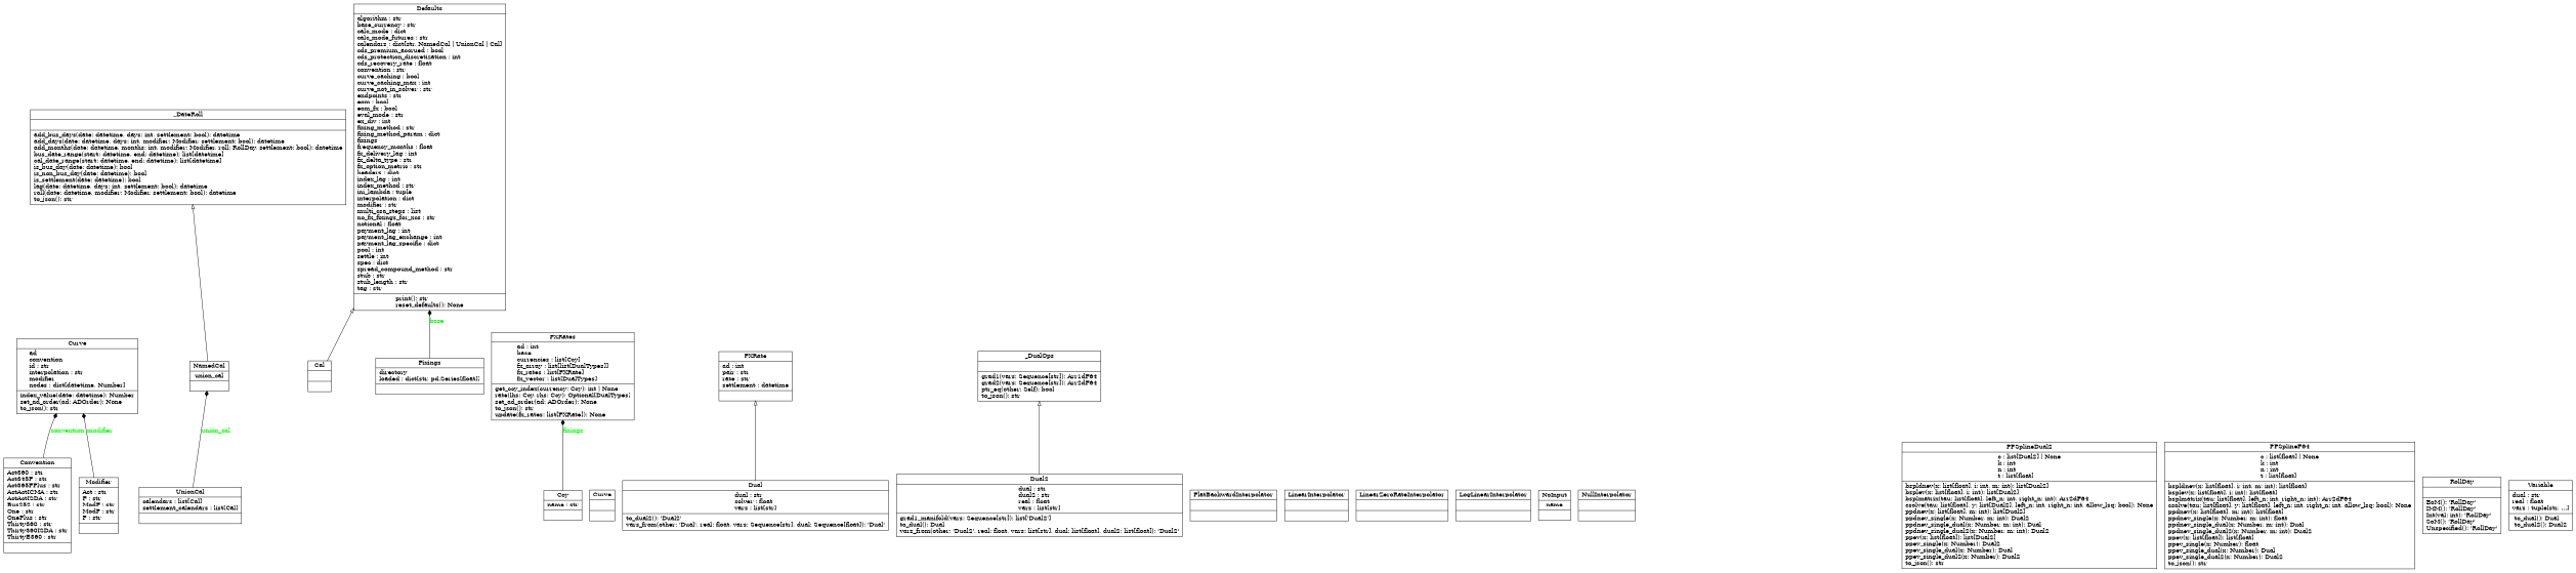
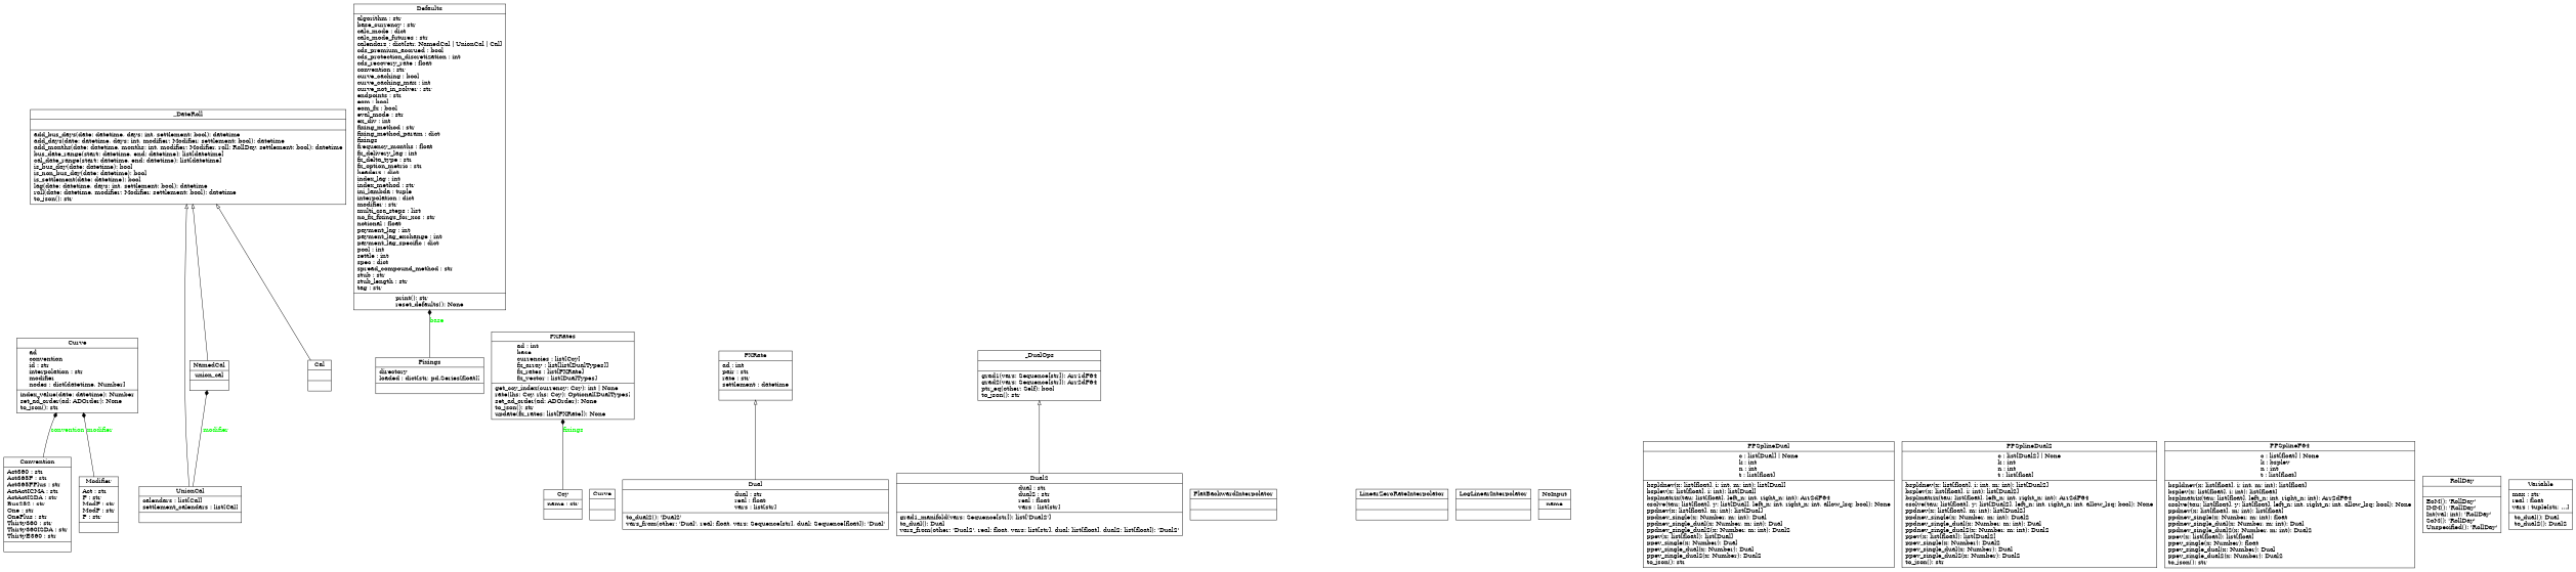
  digraph {
    rankdir=BT
    node [color=black fontcolor=black shape=record style=solid]
    edge [arrowhead=empty arrowtail=none]
    n1 [label=<{Curve|ad<br ALIGN="LEFT"/>convention<br ALIGN="LEFT"/>id : str<br ALIGN="LEFT"/>interpolation : str<br ALIGN="LEFT"/>modifier<br ALIGN="LEFT"/>nodes : dict[datetime, Number]<br ALIGN="LEFT"/>|index_value(date: datetime): Number<br ALIGN="LEFT"/>set_ad_order(ad: ADOrder): None<br ALIGN="LEFT"/>to_json(): str<br ALIGN="LEFT"/>}>]
    n2 [label=<{Cal|<br ALIGN="LEFT"/>|}>]
    n3 [label=<{_DateRoll|<br ALIGN="LEFT"/>|add_bus_days(date: datetime, days: int, settlement: bool): datetime<br ALIGN="LEFT"/>add_days(date: datetime, days: int, modifier: Modifier, settlement: bool): datetime<br ALIGN="LEFT"/>add_months(date: datetime, months: int, modifier: Modifier, roll: RollDay, settlement: bool): datetime<br ALIGN="LEFT"/>bus_date_range(start: datetime, end: datetime): list[datetime]<br ALIGN="LEFT"/>cal_date_range(start: datetime, end: datetime): list[datetime]<br ALIGN="LEFT"/>is_bus_day(date: datetime): bool<br ALIGN="LEFT"/>is_non_bus_day(date: datetime): bool<br ALIGN="LEFT"/>is_settlement(date: datetime): bool<br ALIGN="LEFT"/>lag(date: datetime, days: int, settlement: bool): datetime<br ALIGN="LEFT"/>roll(date: datetime, modifier: Modifier, settlement: bool): datetime<br ALIGN="LEFT"/>to_json(): str<br ALIGN="LEFT"/>}>]
    n4 [label=<{Ccy|name : str<br ALIGN="LEFT"/>|}>]
    n5 [label=<{FXRates|ad : int<br ALIGN="LEFT"/>base<br ALIGN="LEFT"/>currencies : list[Ccy]<br ALIGN="LEFT"/>fx_array : list[list[DualTypes]]<br ALIGN="LEFT"/>fx_rates : list[FXRate]<br ALIGN="LEFT"/>fx_vector : list[DualTypes]<br ALIGN="LEFT"/>|get_ccy_index(currency: Ccy): int \| None<br ALIGN="LEFT"/>rate(lhs: Ccy, rhs: Ccy): Optional[DualTypes]<br ALIGN="LEFT"/>set_ad_order(ad: ADOrder): None<br ALIGN="LEFT"/>to_json(): str<br ALIGN="LEFT"/>update(fx_rates: list[FXRate]): None<br ALIGN="LEFT"/>}>]
-   n6 [label=<{Convention|Act360 : str<br ALIGN="LEFT"/>Act345F : str<br ALIGN="LEFT"/>Act365FPlus : str<br ALIGN="LEFT"/>ActActICMA : str<br ALIGN="LEFT"/>ActActISDA : str<br ALIGN="LEFT"/>Bus252 : str<br ALIGN="LEFT"/>One : str<br ALIGN="LEFT"/>OnePlus : str<br ALIGN="LEFT"/>Thirty360 : str<br ALIGN="LEFT"/>Thirty360ISDA : str<br ALIGN="LEFT"/>ThirtyE360 : str<br ALIGN="LEFT"/>|}>]
+   n6 [label=<{Convention|Act360 : str<br ALIGN="LEFT"/>Act365F : str<br ALIGN="LEFT"/>Act365FPlus : str<br ALIGN="LEFT"/>ActActICMA : str<br ALIGN="LEFT"/>ActActISDA : str<br ALIGN="LEFT"/>Bus252 : str<br ALIGN="LEFT"/>One : str<br ALIGN="LEFT"/>OnePlus : str<br ALIGN="LEFT"/>Thirty360 : str<br ALIGN="LEFT"/>Thirty360ISDA : str<br ALIGN="LEFT"/>ThirtyE360 : str<br ALIGN="LEFT"/>|}>]
    n7 [label=<{Curve|<br ALIGN="LEFT"/>|}>]
    n8 [label=<{Defaults|algorithm : str<br ALIGN="LEFT"/>base_currency : str<br ALIGN="LEFT"/>calc_mode : dict<br ALIGN="LEFT"/>calc_mode_futures : str<br ALIGN="LEFT"/>calendars : dict[str, NamedCal \| UnionCal \| Cal]<br ALIGN="LEFT"/>cds_premium_accrued : bool<br ALIGN="LEFT"/>cds_protection_discretization : int<br ALIGN="LEFT"/>cds_recovery_rate : float<br ALIGN="LEFT"/>convention : str<br ALIGN="LEFT"/>curve_caching : bool<br ALIGN="LEFT"/>curve_caching_max : int<br ALIGN="LEFT"/>curve_not_in_solver : str<br ALIGN="LEFT"/>endpoints : str<br ALIGN="LEFT"/>eom : bool<br ALIGN="LEFT"/>eom_fx : bool<br ALIGN="LEFT"/>eval_mode : str<br ALIGN="LEFT"/>ex_div : int<br ALIGN="LEFT"/>fixing_method : str<br ALIGN="LEFT"/>fixing_method_param : dict<br ALIGN="LEFT"/>fixings<br ALIGN="LEFT"/>frequency_months : float<br ALIGN="LEFT"/>fx_delivery_lag : int<br ALIGN="LEFT"/>fx_delta_type : str<br ALIGN="LEFT"/>fx_option_metric : str<br ALIGN="LEFT"/>headers : dict<br ALIGN="LEFT"/>index_lag : int<br ALIGN="LEFT"/>index_method : str<br ALIGN="LEFT"/>ini_lambda : tuple<br ALIGN="LEFT"/>interpolation : dict<br ALIGN="LEFT"/>modifier : str<br ALIGN="LEFT"/>multi_csa_steps : list<br ALIGN="LEFT"/>no_fx_fixings_for_xcs : str<br ALIGN="LEFT"/>notional : float<br ALIGN="LEFT"/>payment_lag : int<br ALIGN="LEFT"/>payment_lag_exchange : int<br ALIGN="LEFT"/>payment_lag_specific : dict<br ALIGN="LEFT"/>pool : int<br ALIGN="LEFT"/>settle : int<br ALIGN="LEFT"/>spec : dict<br ALIGN="LEFT"/>spread_compound_method : str<br ALIGN="LEFT"/>stub : str<br ALIGN="LEFT"/>stub_length : str<br ALIGN="LEFT"/>tag : str<br ALIGN="LEFT"/>|print(): str<br ALIGN="LEFT"/>reset_defaults(): None<br ALIGN="LEFT"/>}>]
-   n9 [label=<{Dual|dual : str<br ALIGN="LEFT"/>solver : float<br ALIGN="LEFT"/>vars : list[str]<br ALIGN="LEFT"/>|to_dual2(): 'Dual2'<br ALIGN="LEFT"/>vars_from(other: 'Dual', real: float, vars: Sequence[str], dual: Sequence[float]): 'Dual'<br ALIGN="LEFT"/>}>]
+   n9 [label=<{Dual|dual : str<br ALIGN="LEFT"/>real : float<br ALIGN="LEFT"/>vars : list[str]<br ALIGN="LEFT"/>|to_dual2(): 'Dual2'<br ALIGN="LEFT"/>vars_from(other: 'Dual', real: float, vars: Sequence[str], dual: Sequence[float]): 'Dual'<br ALIGN="LEFT"/>}>]
    n10 [label=<{FXRate|ad : int<br ALIGN="LEFT"/>pair : str<br ALIGN="LEFT"/>rate : str<br ALIGN="LEFT"/>settlement : datetime<br ALIGN="LEFT"/>|}>]
    n11 [label=<{_DualOps|<br ALIGN="LEFT"/>|grad1(vars: Sequence[str]): Arr1dF64<br ALIGN="LEFT"/>grad2(vars: Sequence[str]): Arr2dF64<br ALIGN="LEFT"/>ptr_eq(other: Self): bool<br ALIGN="LEFT"/>to_json(): str<br ALIGN="LEFT"/>}>]
    n12 [label=<{Dual2|dual : str<br ALIGN="LEFT"/>dual2 : str<br ALIGN="LEFT"/>real : float<br ALIGN="LEFT"/>vars : list[str]<br ALIGN="LEFT"/>|grad1_manifold(vars: Sequence[str]): list['Dual2']<br ALIGN="LEFT"/>to_dual(): Dual<br ALIGN="LEFT"/>vars_from(other: 'Dual2', real: float, vars: list[str], dual: list[float], dual2: list[float]): 'Dual2'<br ALIGN="LEFT"/>}>]
    n13 [label=<{Fixings|directory<br ALIGN="LEFT"/>loaded : dict[str, pd.Series[float]]<br ALIGN="LEFT"/>|}>]
    n14 [label=<{FlatBackwardInterpolator|<br ALIGN="LEFT"/>|}>]
-   n15 [label=<{LinearInterpolator|<br ALIGN="LEFT"/>|}>]
    n16 [label=<{LinearZeroRateInterpolator|<br ALIGN="LEFT"/>|}>]
    n17 [label=<{LogLinearInterpolator|<br ALIGN="LEFT"/>|}>]
    n18 [label=<{Modifier|Act : str<br ALIGN="LEFT"/>F : str<br ALIGN="LEFT"/>ModF : str<br ALIGN="LEFT"/>ModP : str<br ALIGN="LEFT"/>P : str<br ALIGN="LEFT"/>|}>]
    n19 [label=<{NamedCal|union_cal<br ALIGN="LEFT"/>|}>]
    n20 [label=<{NoInput|name<br ALIGN="LEFT"/>|}>]
-   n21 [label=<{NullInterpolator|<br ALIGN="LEFT"/>|}>]
+   n22 [label=<{PPSplineDual|c : list[Dual] \| None<br ALIGN="LEFT"/>k : int<br ALIGN="LEFT"/>n : int<br ALIGN="LEFT"/>t : list[float]<br ALIGN="LEFT"/>|bspldnev(x: list[float], i: int, m: int): list[Dual]<br ALIGN="LEFT"/>bsplev(x: list[float], i: int): list[Dual]<br ALIGN="LEFT"/>bsplmatrix(tau: list[float], left_n: int, right_n: int): Arr2dF64<br ALIGN="LEFT"/>csolve(tau: list[float], y: list[Dual], left_n: int, right_n: int, allow_lsq: bool): None<br ALIGN="LEFT"/>ppdnev(x: list[float], m: int): list[Dual]<br ALIGN="LEFT"/>ppdnev_single(x: Number, m: int): Dual<br ALIGN="LEFT"/>ppdnev_single_dual(x: Number, m: int): Dual<br ALIGN="LEFT"/>ppdnev_single_dual2(x: Number, m: int): Dual2<br ALIGN="LEFT"/>ppev(x: list[float]): list[Dual]<br ALIGN="LEFT"/>ppev_single(x: Number): Dual<br ALIGN="LEFT"/>ppev_single_dual(x: Number): Dual<br ALIGN="LEFT"/>ppev_single_dual2(x: Number): Dual2<br ALIGN="LEFT"/>to_json(): str<br ALIGN="LEFT"/>}>]
    n23 [label=<{PPSplineDual2|c : list[Dual2] \| None<br ALIGN="LEFT"/>k : int<br ALIGN="LEFT"/>n : int<br ALIGN="LEFT"/>t : list[float]<br ALIGN="LEFT"/>|bspldnev(x: list[float], i: int, m: int): list[Dual2]<br ALIGN="LEFT"/>bsplev(x: list[float], i: int): list[Dual2]<br ALIGN="LEFT"/>bsplmatrix(tau: list[float], left_n: int, right_n: int): Arr2dF64<br ALIGN="LEFT"/>csolve(tau: list[float], y: list[Dual2], left_n: int, right_n: int, allow_lsq: bool): None<br ALIGN="LEFT"/>ppdnev(x: list[float], m: int): list[Dual2]<br ALIGN="LEFT"/>ppdnev_single(x: Number, m: int): Dual2<br ALIGN="LEFT"/>ppdnev_single_dual(x: Number, m: int): Dual<br ALIGN="LEFT"/>ppdnev_single_dual2(x: Number, m: int): Dual2<br ALIGN="LEFT"/>ppev(x: list[float]): list[Dual2]<br ALIGN="LEFT"/>ppev_single(x: Number): Dual2<br ALIGN="LEFT"/>ppev_single_dual(x: Number): Dual<br ALIGN="LEFT"/>ppev_single_dual2(x: Number): Dual2<br ALIGN="LEFT"/>to_json(): str<br ALIGN="LEFT"/>}>]
-   n24 [label=<{PPSplineF64|c : list[float] \| None<br ALIGN="LEFT"/>k : int<br ALIGN="LEFT"/>n : int<br ALIGN="LEFT"/>t : list[float]<br ALIGN="LEFT"/>|bspldnev(x: list[float], i: int, m: int): list[float]<br ALIGN="LEFT"/>bsplev(x: list[float], i: int): list[float]<br ALIGN="LEFT"/>bsplmatrix(tau: list[float], left_n: int, right_n: int): Arr2dF64<br ALIGN="LEFT"/>csolve(tau: list[float], y: list[float], left_n: int, right_n: int, allow_lsq: bool): None<br ALIGN="LEFT"/>ppdnev(x: list[float], m: int): list[float]<br ALIGN="LEFT"/>ppdnev_single(x: Number, m: int): float<br ALIGN="LEFT"/>ppdnev_single_dual(x: Number, m: int): Dual<br ALIGN="LEFT"/>ppdnev_single_dual2(x: Number, m: int): Dual2<br ALIGN="LEFT"/>ppev(x: list[float]): list[float]<br ALIGN="LEFT"/>ppev_single(x: Number): float<br ALIGN="LEFT"/>ppev_single_dual(x: Number): Dual<br ALIGN="LEFT"/>ppev_single_dual2(x: Number): Dual2<br ALIGN="LEFT"/>to_json(): str<br ALIGN="LEFT"/>}>]
+   n24 [label=<{PPSplineF64|c : list[float] \| None<br ALIGN="LEFT"/>k : bsplev<br ALIGN="LEFT"/>n : int<br ALIGN="LEFT"/>t : list[float]<br ALIGN="LEFT"/>|bspldnev(x: list[float], i: int, m: int): list[float]<br ALIGN="LEFT"/>bsplev(x: list[float], i: int): list[float]<br ALIGN="LEFT"/>bsplmatrix(tau: list[float], left_n: int, right_n: int): Arr2dF64<br ALIGN="LEFT"/>csolve(tau: list[float], y: list[float], left_n: int, right_n: int, allow_lsq: bool): None<br ALIGN="LEFT"/>ppdnev(x: list[float], m: int): list[float]<br ALIGN="LEFT"/>ppdnev_single(x: Number, m: int): float<br ALIGN="LEFT"/>ppdnev_single_dual(x: Number, m: int): Dual<br ALIGN="LEFT"/>ppdnev_single_dual2(x: Number, m: int): Dual2<br ALIGN="LEFT"/>ppev(x: list[float]): list[float]<br ALIGN="LEFT"/>ppev_single(x: Number): float<br ALIGN="LEFT"/>ppev_single_dual(x: Number): Dual<br ALIGN="LEFT"/>ppev_single_dual2(x: Number): Dual2<br ALIGN="LEFT"/>to_json(): str<br ALIGN="LEFT"/>}>]
    n25 [label=<{RollDay|<br ALIGN="LEFT"/>|EoM(): 'RollDay'<br ALIGN="LEFT"/>IMM(): 'RollDay'<br ALIGN="LEFT"/>Int(val: int): 'RollDay'<br ALIGN="LEFT"/>SoM(): 'RollDay'<br ALIGN="LEFT"/>Unspecified(): 'RollDay'<br ALIGN="LEFT"/>}>]
    n26 [label=<{UnionCal|calendars : list[Cal]<br ALIGN="LEFT"/>settlement_calendars : list[Cal]<br ALIGN="LEFT"/>|}>]
-   n27 [label=<{Variable|dual : str<br ALIGN="LEFT"/>real : float<br ALIGN="LEFT"/>vars : tuple[str, ...]<br ALIGN="LEFT"/>|to_dual(): Dual<br ALIGN="LEFT"/>to_dual2(): Dual2<br ALIGN="LEFT"/>}>]
-   n2 -> n8
+   n27 [label=<{Variable|max : str<br ALIGN="LEFT"/>real : float<br ALIGN="LEFT"/>vars : tuple[str, ...]<br ALIGN="LEFT"/>|to_dual(): Dual<br ALIGN="LEFT"/>to_dual2(): Dual2<br ALIGN="LEFT"/>}>]
+   n2 -> n3
    n4 -> n5 [arrowhead=diamond fontcolor=green label=fixings style=solid]
    n6 -> n1 [arrowhead=diamond fontcolor=green label=convention style=solid]
    n9 -> n10
    n12 -> n11
    n13 -> n8 [arrowhead=diamond fontcolor=green label=base style=solid]
    n18 -> n1 [arrowhead=diamond fontcolor=green label=modifier style=solid]
    n19 -> n3
-   n26 -> n19 [arrowhead=diamond fontcolor=green label=union_cal style=solid]
+   n26 -> n3
+   n26 -> n19 [arrowhead=diamond fontcolor=green label=modifier style=solid]
  }
